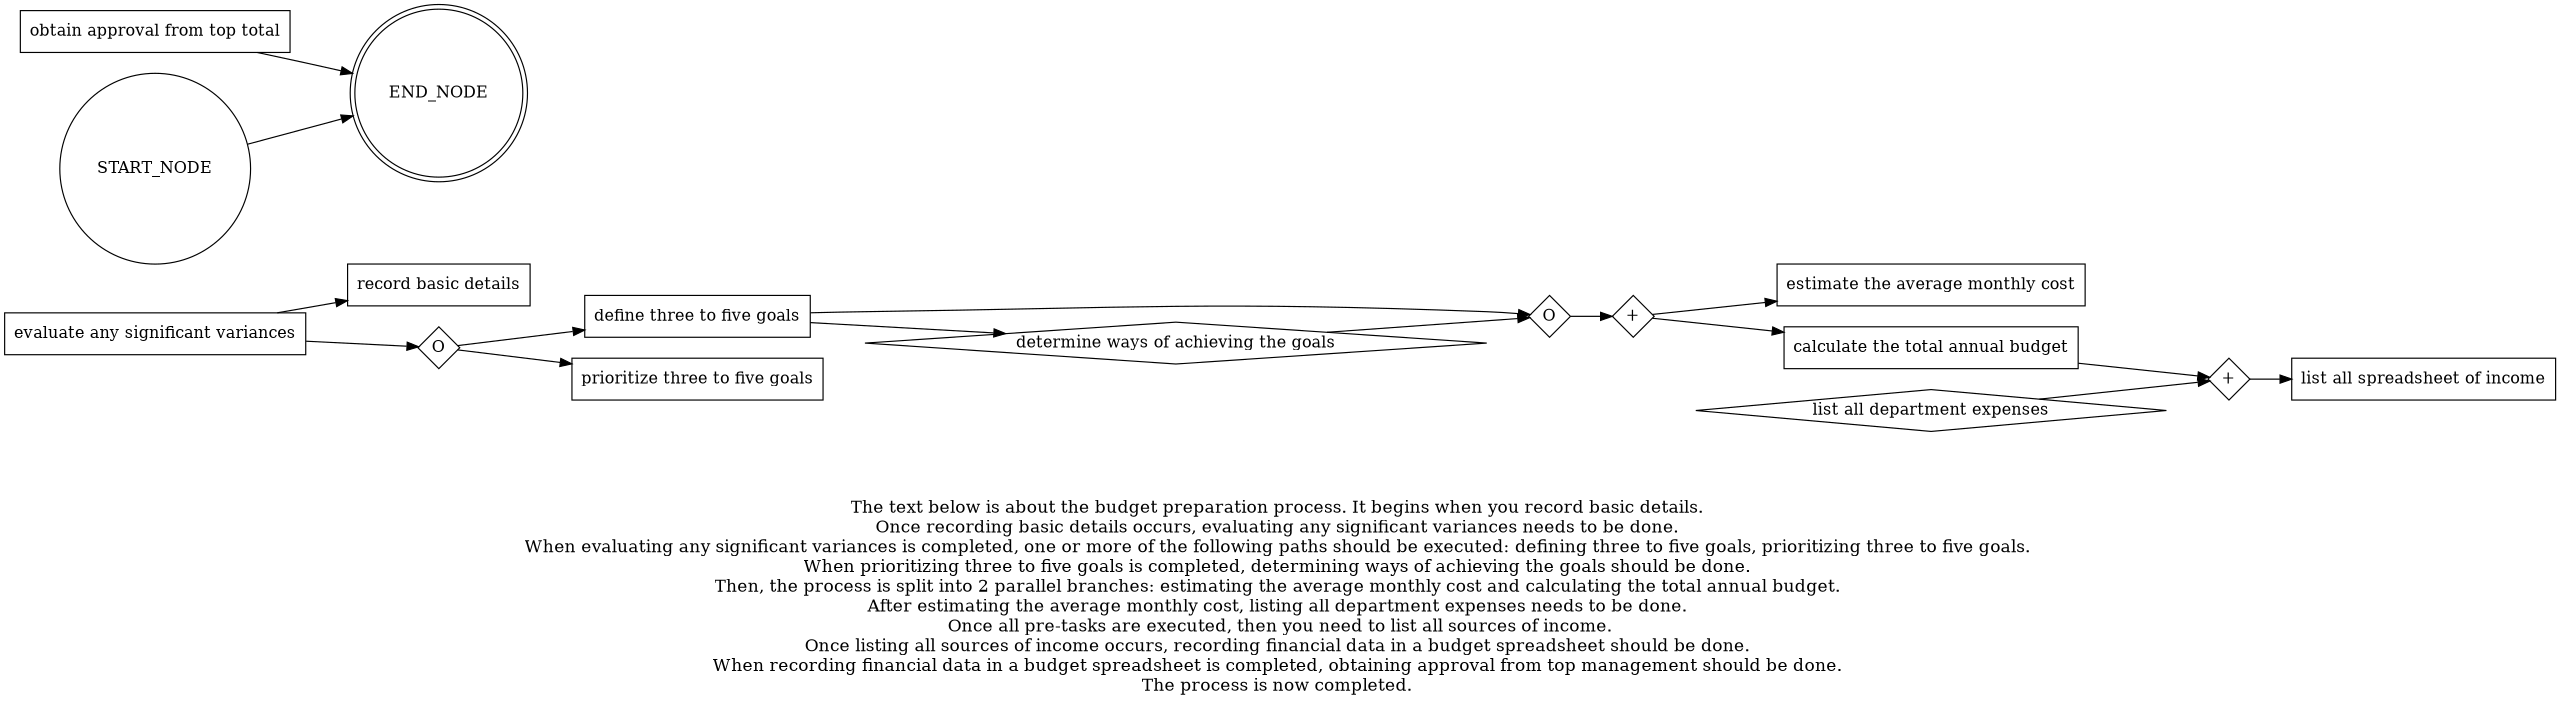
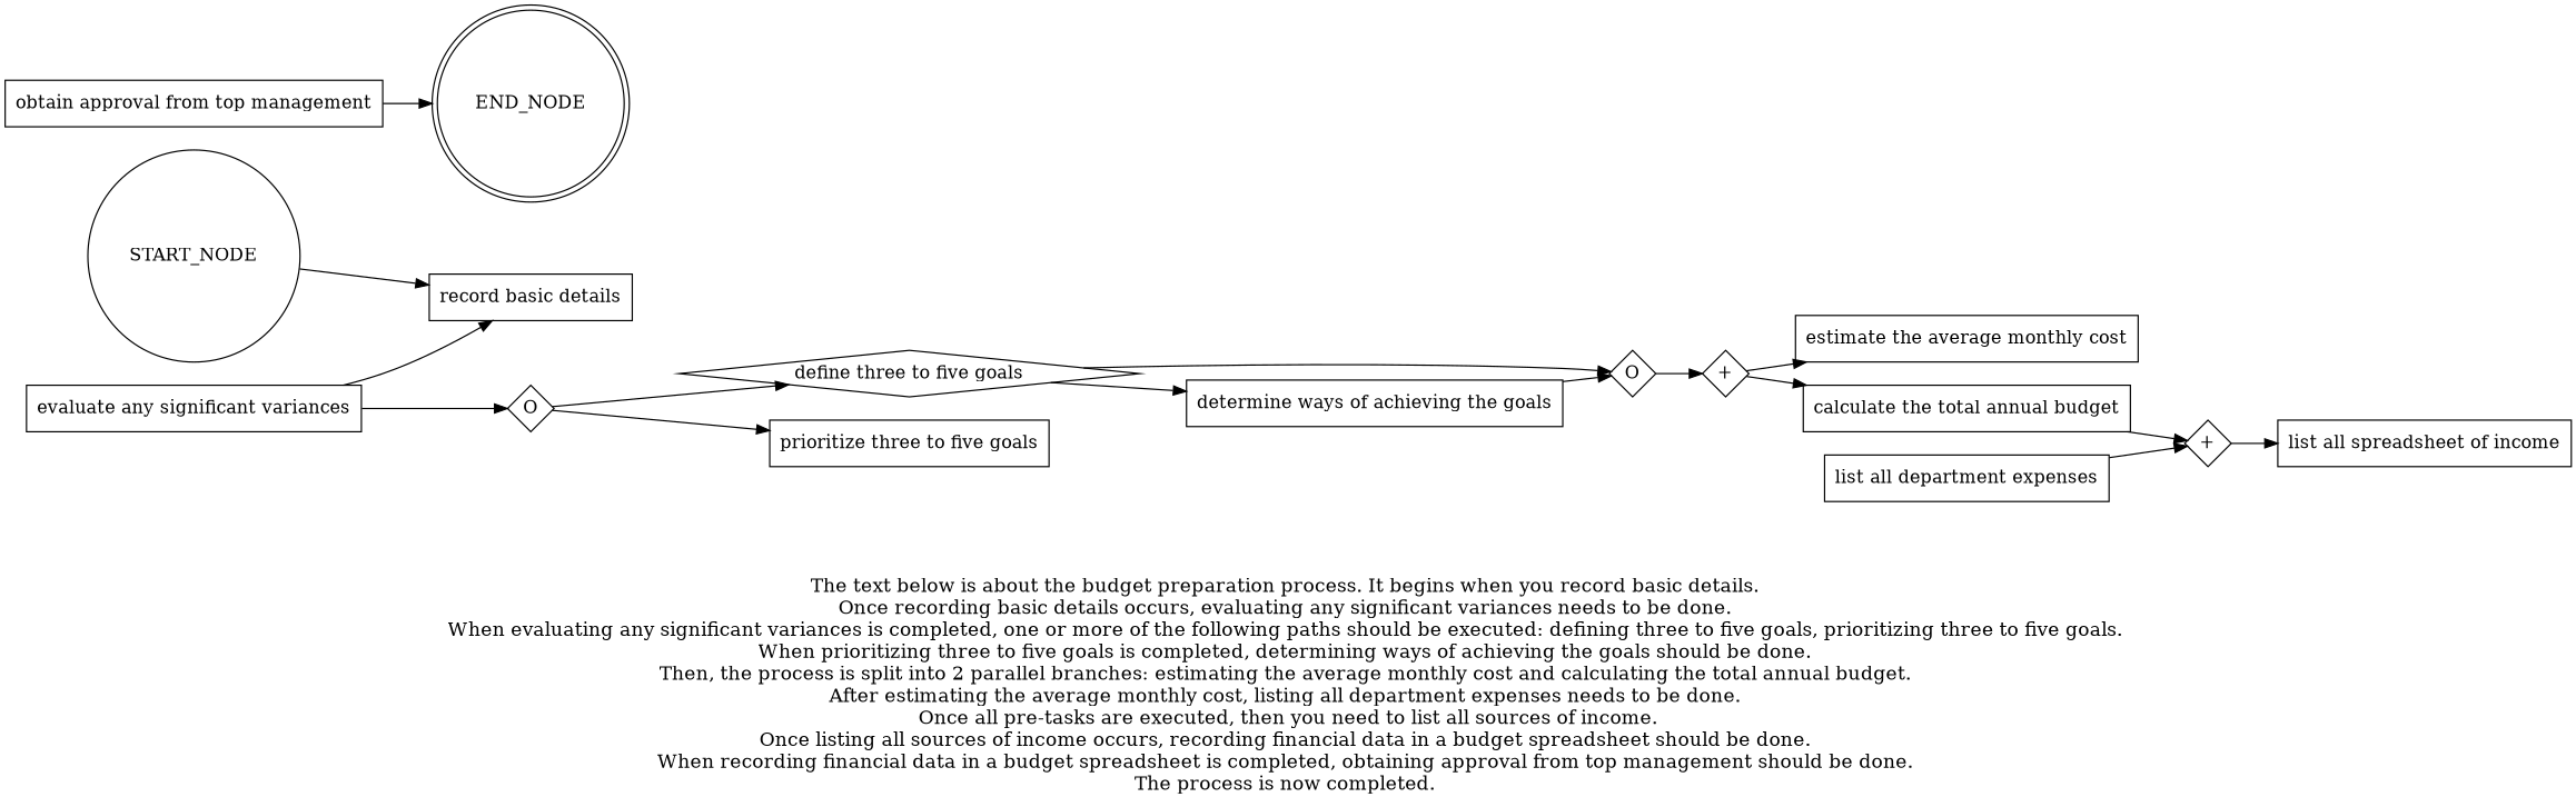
  digraph {
    fontsize=15
    label="\n\n\nThe text below is about the budget preparation process. It begins when you record basic details. \nOnce recording basic details occurs, evaluating any significant variances needs to be done. \nWhen evaluating any significant variances is completed, one or more of the following paths should be executed: defining three to five goals, prioritizing three to five goals. \nWhen prioritizing three to five goals is completed, determining ways of achieving the goals should be done. \nThen, the process is split into 2 parallel branches: estimating the average monthly cost and calculating the total annual budget. \nAfter estimating the average monthly cost, listing all department expenses needs to be done. \nOnce all pre-tasks are executed, then you need to list all sources of income.\nOnce listing all sources of income occurs, recording financial data in a budget spreadsheet should be done. \nWhen recording financial data in a budget spreadsheet is completed, obtaining approval from top management should be done. \nThe process is now completed. \n"
    rankdir=LR
    node [shape=box]
    "record basic details"
    "evaluate any significant variances"
    n3 [fixedsize=true label=O shape=diamond width=0.5]
-   "define three to five goals"
+   "define three to five goals" [shape=diamond]
    "prioritize three to five goals"
    n6 [fixedsize=true label=O shape=diamond width=0.5]
-   "determine ways of achieving the goals" [shape=diamond]
+   "determine ways of achieving the goals"
    n8 [fixedsize=true label="+" shape=diamond width=0.5]
    "estimate the average monthly cost"
    "calculate the total annual budget"
-   "list all department expenses" [shape=diamond]
+   "list all department expenses"
    n12 [fixedsize=true label="+" shape=diamond width=0.5]
    n13 [label="list all spreadsheet of income"]
-   "obtain approval from top management" [label="obtain approval from top total"]
+   "obtain approval from top management"
    END_NODE [shape=doublecircle width=0.2]
    START_NODE [shape=circle width=0.3]
    subgraph sub_1 {
      "record basic details"
      "evaluate any significant variances"
      n3
      "define three to five goals"
      "prioritize three to five goals"
      n6
      "determine ways of achieving the goals"
      n8
      "estimate the average monthly cost"
      "calculate the total annual budget"
      "list all department expenses"
      n12
      n13
      "obtain approval from top management"
    }
    "evaluate any significant variances" -> "record basic details"
    "evaluate any significant variances" -> n3
    n3 -> "define three to five goals"
    n3 -> "prioritize three to five goals"
    "define three to five goals" -> n6
    "define three to five goals" -> "determine ways of achieving the goals"
    n6 -> n8
    "determine ways of achieving the goals" -> n6
    n8 -> "estimate the average monthly cost"
    n8 -> "calculate the total annual budget"
    "calculate the total annual budget" -> n12
    "list all department expenses" -> n12
    n12 -> n13
    "obtain approval from top management" -> END_NODE
-   START_NODE -> END_NODE
+   START_NODE -> "record basic details"
  }
